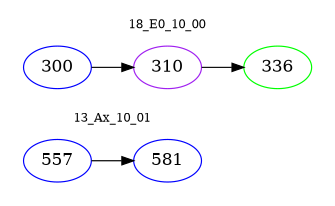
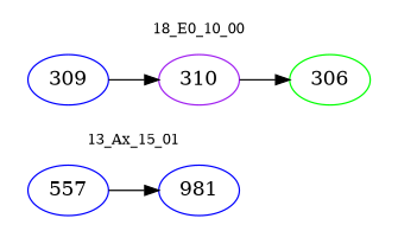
  digraph {
    rankdir=LR
    node [color=blue]
    edge [color=black]
    n1 [label=557]
-   n2 [label=581]
-   n3 [label=300]
+   n2 [label=981]
+   n3 [label=309]
    n4 [color=purple label=310]
-   n5 [color=green label=336]
+   n5 [color=green label=306]
    subgraph cluster_1 {
      color=white
      fontsize=10
-     label="13_Ax_10_01"
+     label="13_Ax_15_01"
      n1
      n2
    }
    subgraph cluster_2 {
      color=white
      fontsize=10
      label="18_E0_10_00"
      n3
      n4
      n5
    }
    n1 -> n2
    n3 -> n4
    n4 -> n5
  }
